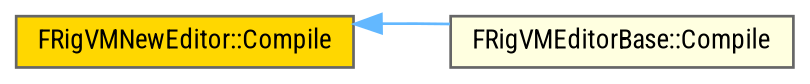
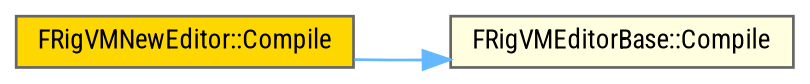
  digraph {
    rankdir=LR
    fontname="Roboto Condensed"
    node [fontname="Roboto Condensed" fontsize=10 shape=box style=filled]
    n1 [color=gray40 fillcolor=gold fontcolor=black height=0.2 label="FRigVMNewEditor::Compile" width=0.4]
    n2 [color=grey40 fillcolor=lightyellow height=0.2 label="FRigVMEditorBase::Compile" width=0.4]
-   n2 -> n1 [color=steelblue1 fontname="Roboto Condensed" fontsize=10 labelfontname=Helvetica labelfontsize=10 style=solid]
+   n1 -> n2 [color=steelblue1 fontname="Roboto Condensed" fontsize=10 labelfontname=Helvetica labelfontsize=10 style=solid]
  }
